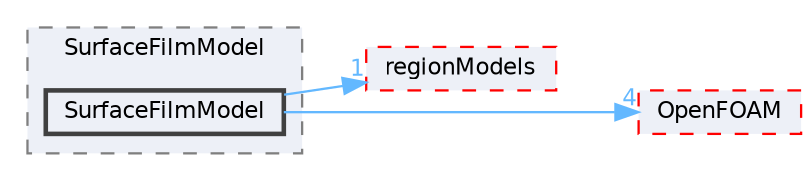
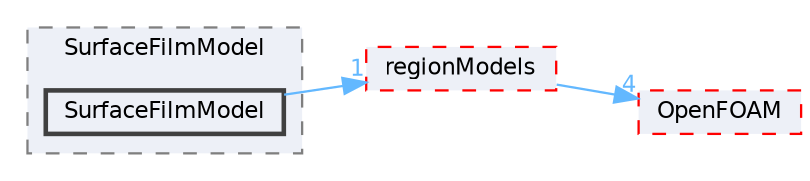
  digraph {
    compound=true
    rankdir=LR
    node [color=red fillcolor="#edf0f7" fontname=Helvetica fontsize=10 shape=box style="filled,dashed"]
    edge [color=steelblue1 fontcolor=steelblue1 fontname=Helvetica fontsize=10 labeldistance=1.5 labelfontname=Helvetica labelfontsize=10]
    n1 [color=grey25 height=0.2 label=SurfaceFilmModel style="filled,bold" width=0.4]
    n2 [height=0.2 label=regionModels width=0.4]
    n3 [height=0.2 label=OpenFOAM width=0.4]
    subgraph cluster_1 {
      bgcolor="#edf0f7"
      fontname=Helvetica
      fontsize=10
      label=SurfaceFilmModel
      pencolor=grey50
      style="filled,dashed"
      n1
    }
    n1 -> n2 [headlabel=1]
-   n1 -> n3 [headlabel=4]
+   n2 -> n3 [headlabel=4]
  }
